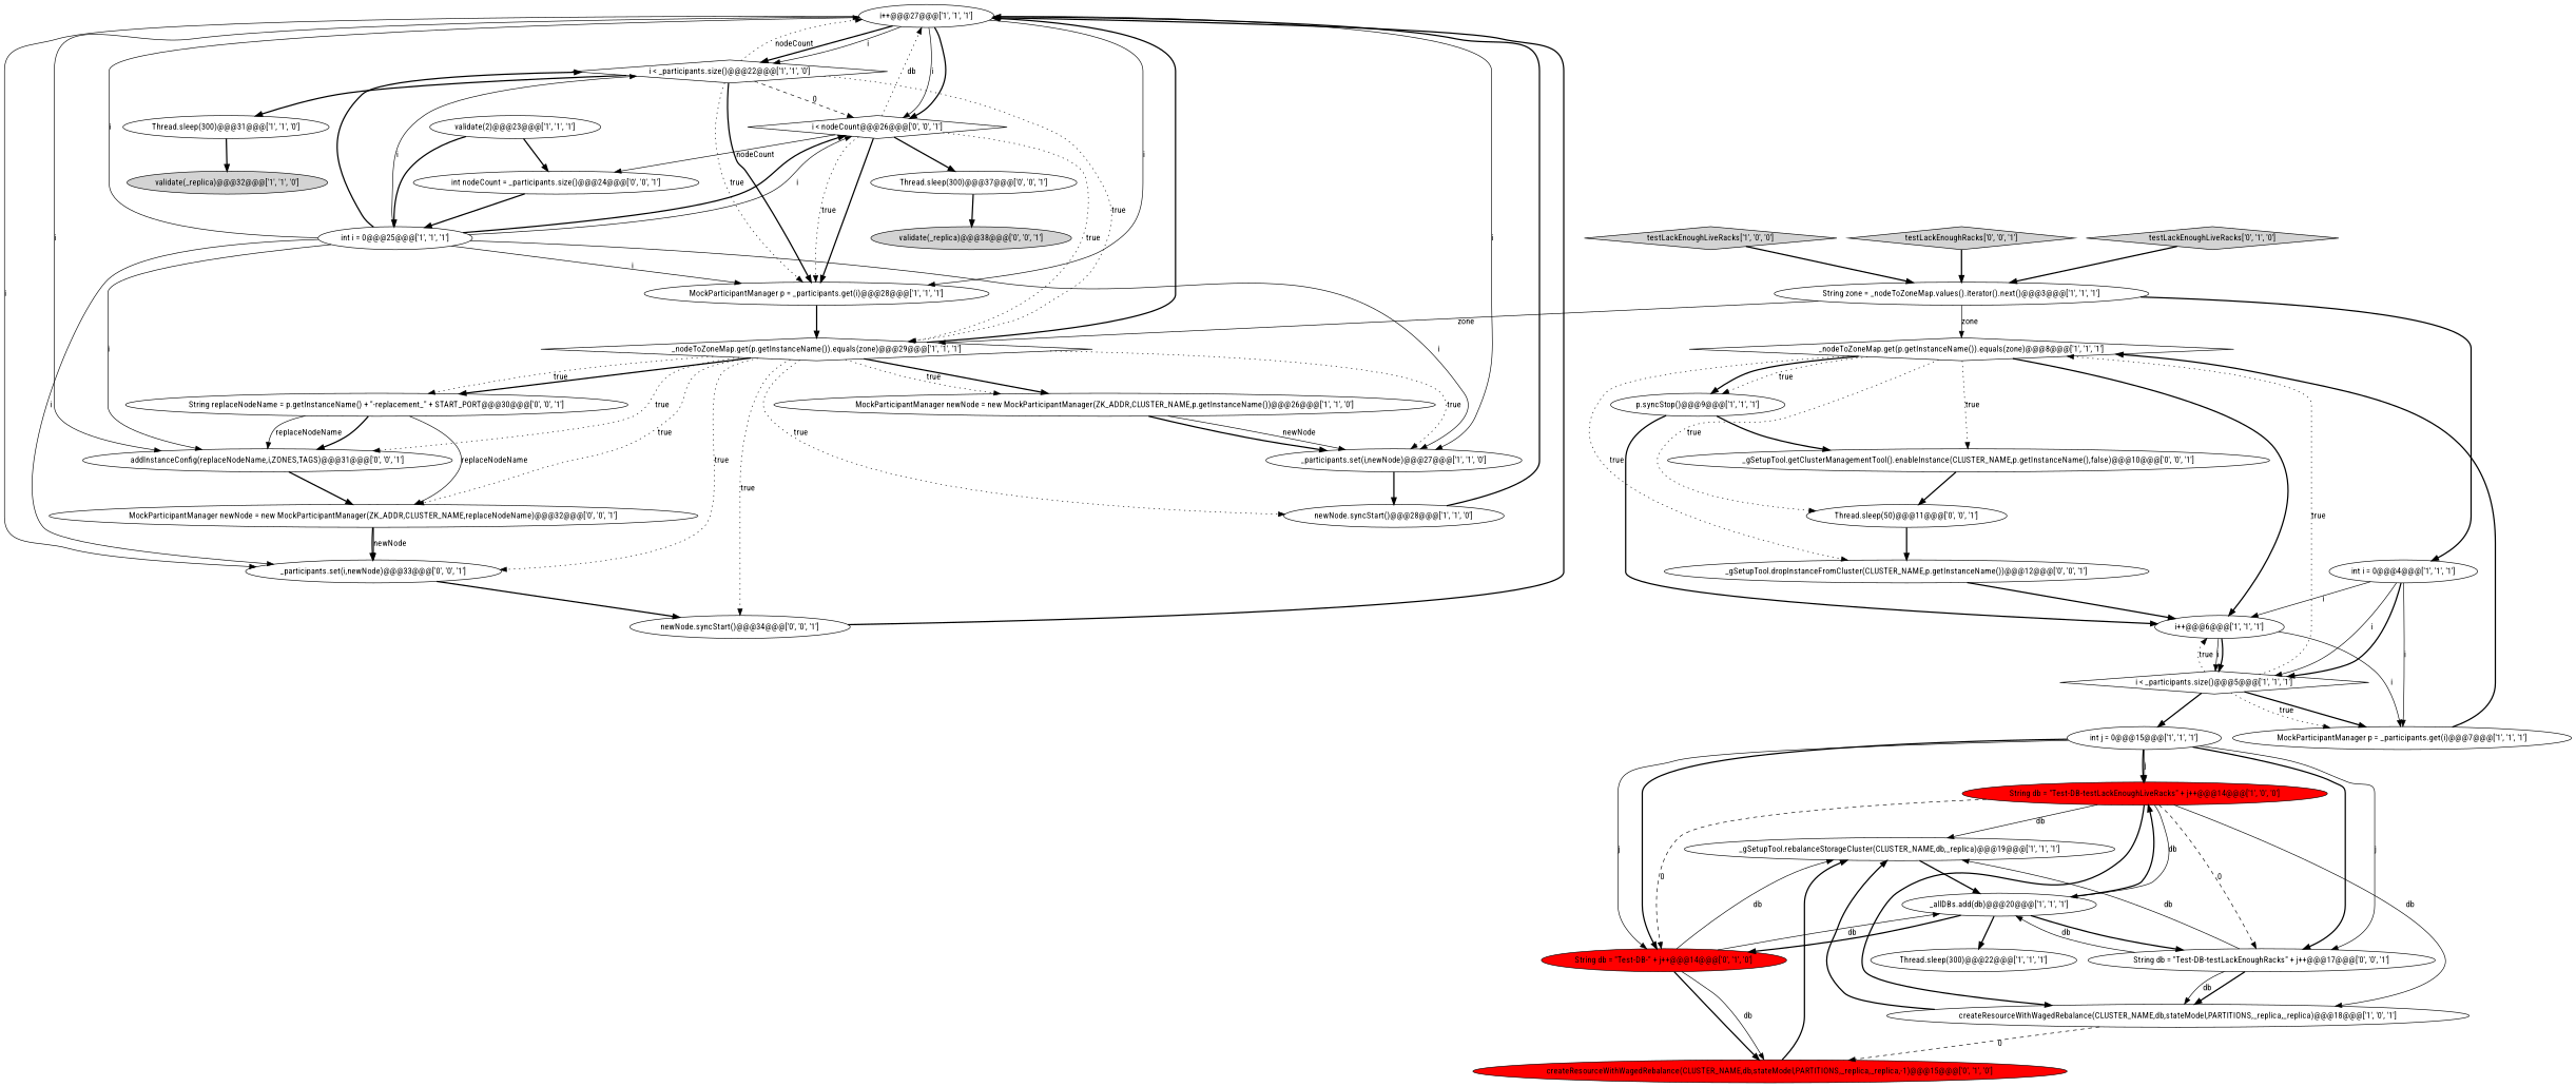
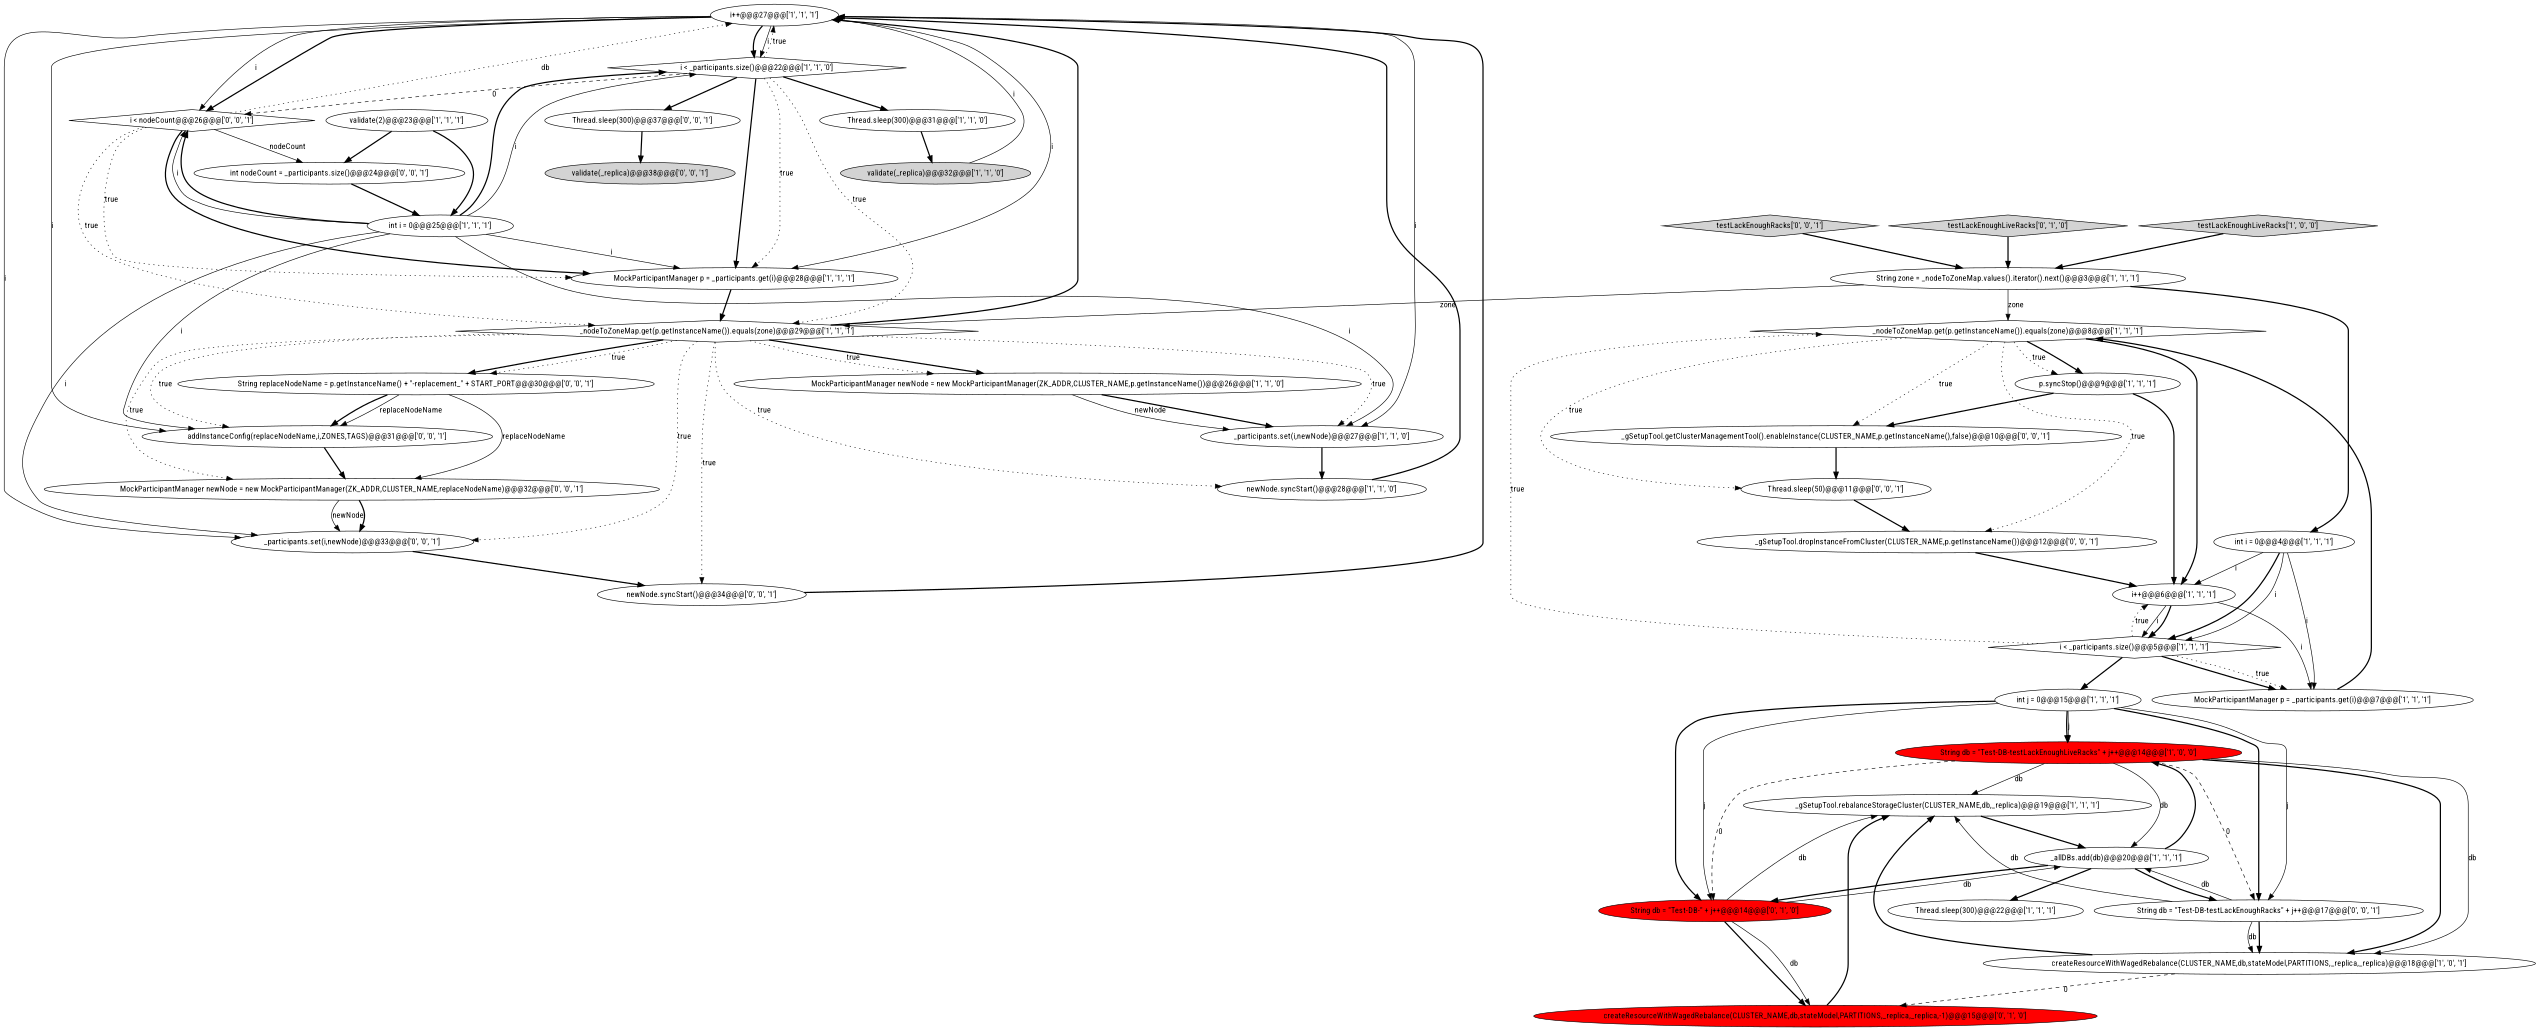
  digraph {
    fontname="Roboto Condensed"
    node [fillcolor=white fontname="Roboto Condensed" shape=ellipse style=filled]
    edge [fontname="Roboto Condensed" style=bold]
    n1 [label="i++@@@27@@@['1', '1', '1']"]
    n2 [label="_participants.set(i,newNode)@@@33@@@['0', '0', '1']"]
    n3 [label="addInstanceConfig(replaceNodeName,i,ZONES,TAGS)@@@31@@@['0', '0', '1']"]
    n4 [label="_participants.set(i,newNode)@@@27@@@['1', '1', '0']"]
    n5 [label="i < _participants.size()@@@22@@@['1', '1', '0']" shape=diamond]
    n6 [label="i < nodeCount@@@26@@@['0', '0', '1']" shape=diamond]
    n7 [label="MockParticipantManager p = _participants.get(i)@@@28@@@['1', '1', '1']"]
    n8 [label="newNode.syncStart()@@@34@@@['0', '0', '1']"]
    n9 [label="MockParticipantManager newNode = new MockParticipantManager(ZK_ADDR,CLUSTER_NAME,replaceNodeName)@@@32@@@['0', '0', '1']"]
    n10 [label="newNode.syncStart()@@@28@@@['1', '1', '0']"]
    n11 [label="_nodeToZoneMap.get(p.getInstanceName()).equals(zone)@@@29@@@['1', '1', '1']" shape=diamond]
    n12 [label="Thread.sleep(300)@@@31@@@['1', '1', '0']"]
    n13 [label="Thread.sleep(300)@@@37@@@['0', '0', '1']"]
    n14 [label="int nodeCount = _participants.size()@@@24@@@['0', '0', '1']"]
    n15 [label="_gSetupTool.rebalanceStorageCluster(CLUSTER_NAME,db,_replica)@@@19@@@['1', '1', '1']"]
    n16 [label="_allDBs.add(db)@@@20@@@['1', '1', '1']"]
    n17 [fillcolor=red label="String db = \"Test-DB-testLackEnoughLiveRacks\" + j++@@@14@@@['1', '0', '0']"]
    n18 [label="String db = \"Test-DB-testLackEnoughRacks\" + j++@@@17@@@['0', '0', '1']"]
    n19 [fillcolor=red label="String db = \"Test-DB-\" + j++@@@14@@@['0', '1', '0']"]
    n20 [label="Thread.sleep(300)@@@22@@@['1', '1', '1']"]
    n21 [fillcolor=lightgray label="validate(_replica)@@@38@@@['0', '0', '1']"]
    n22 [label="i++@@@6@@@['1', '1', '1']"]
    n23 [label="i < _participants.size()@@@5@@@['1', '1', '1']" shape=diamond]
    n24 [label="MockParticipantManager p = _participants.get(i)@@@7@@@['1', '1', '1']"]
    n25 [label="_nodeToZoneMap.get(p.getInstanceName()).equals(zone)@@@8@@@['1', '1', '1']" shape=diamond]
    n26 [label="int j = 0@@@15@@@['1', '1', '1']"]
    n27 [fillcolor=lightgray label="testLackEnoughLiveRacks['0', '1', '0']" shape=diamond]
    n28 [label="String zone = _nodeToZoneMap.values().iterator().next()@@@3@@@['1', '1', '1']"]
    n29 [label="int i = 0@@@4@@@['1', '1', '1']"]
    n30 [label="MockParticipantManager newNode = new MockParticipantManager(ZK_ADDR,CLUSTER_NAME,p.getInstanceName())@@@26@@@['1', '1', '0']"]
    n31 [label="String replaceNodeName = p.getInstanceName() + \"-replacement_\" + START_PORT@@@30@@@['0', '0', '1']"]
    n32 [label="Thread.sleep(50)@@@11@@@['0', '0', '1']"]
    n33 [label="_gSetupTool.dropInstanceFromCluster(CLUSTER_NAME,p.getInstanceName())@@@12@@@['0', '0', '1']"]
    n34 [label="p.syncStop()@@@9@@@['1', '1', '1']"]
    n35 [label="_gSetupTool.getClusterManagementTool().enableInstance(CLUSTER_NAME,p.getInstanceName(),false)@@@10@@@['0', '0', '1']"]
    n36 [fillcolor=red label="createResourceWithWagedRebalance(CLUSTER_NAME,db,stateModel,PARTITIONS,_replica,_replica,-1)@@@15@@@['0', '1', '0']"]
    n37 [label="createResourceWithWagedRebalance(CLUSTER_NAME,db,stateModel,PARTITIONS,_replica,_replica)@@@18@@@['1', '0', '1']"]
    n38 [label="validate(2)@@@23@@@['1', '1', '1']"]
    n39 [label="int i = 0@@@25@@@['1', '1', '1']"]
    n40 [fillcolor=lightgray label="validate(_replica)@@@32@@@['1', '1', '0']"]
    n41 [fillcolor=lightgray label="testLackEnoughLiveRacks['1', '0', '0']" shape=diamond]
    n42 [fillcolor=lightgray label="testLackEnoughRacks['0', '0', '1']" shape=diamond]
    n1 -> n2 [label=i style=solid]
    n1 -> n3 [label=i style=solid]
    n1 -> n4 [label=i style=solid]
    n1 -> n5
    n1 -> n5 [label=i style=solid]
    n1 -> n6 [label=i style=solid]
    n1 -> n6
    n1 -> n7 [label=i style=solid]
    n2 -> n8
    n3 -> n9
    n4 -> n10
-   n5 -> n1 [label=nodeCount style=dotted]
+   n5 -> n1 [label=true style=dotted]
    n5 -> n6 [label=0 style=dashed]
    n5 -> n7 [label=true style=dotted]
    n5 -> n7
    n5 -> n11 [label=true style=dotted]
    n5 -> n12
    n6 -> n1 [label=db style=dotted]
    n6 -> n7 [label=true style=dotted]
    n6 -> n7
    n6 -> n11 [label=true style=dotted]
-   n6 -> n13
+   n5 -> n13
    n6 -> n14 [label=nodeCount style=solid]
    n7 -> n11
    n8 -> n1
    n9 -> n2 [label=newNode style=solid]
    n9 -> n2
    n10 -> n1
    n11 -> n1
    n11 -> n2 [label=true style=dotted]
    n11 -> n3 [label=true style=dotted]
    n11 -> n4 [label=true style=dotted]
    n11 -> n8 [label=true style=dotted]
    n11 -> n9 [label=true style=dotted]
    n11 -> n10 [label=true style=dotted]
    n11 -> n30
    n11 -> n30 [label=true style=dotted]
    n11 -> n31
    n11 -> n31 [label=true style=dotted]
    n12 -> n40
    n13 -> n21
    n14 -> n39
    n15 -> n16
    n16 -> n17
    n16 -> n18
    n16 -> n19
    n16 -> n20
    n17 -> n15 [label=db style=solid]
    n17 -> n16 [label=db style=solid]
    n17 -> n18 [label=0 style=dashed]
    n17 -> n19 [label=0 style=dashed]
    n17 -> n37
    n17 -> n37 [label=db style=solid]
    n18 -> n15 [label=db style=solid]
    n18 -> n16 [label=db style=solid]
    n18 -> n37
    n18 -> n37 [label=db style=solid]
    n19 -> n15 [label=db style=solid]
    n19 -> n16 [label=db style=solid]
    n19 -> n36
    n19 -> n36 [label=db style=solid]
    n22 -> n23 [label=i style=solid]
    n22 -> n23
    n22 -> n24 [label=i style=solid]
    n23 -> n22 [label=true style=dotted]
    n23 -> n24
    n23 -> n24 [label=true style=dotted]
    n23 -> n25 [label=true style=dotted]
    n23 -> n26
    n24 -> n25
    n25 -> n22
    n25 -> n32 [label=true style=dotted]
    n25 -> n33 [label=true style=dotted]
    n25 -> n34
    n25 -> n34 [label=true style=dotted]
    n25 -> n35 [label=true style=dotted]
    n26 -> n17
    n26 -> n17 [label=j style=solid]
    n26 -> n18
    n26 -> n18 [label=j style=solid]
    n26 -> n19
    n26 -> n19 [label=j style=solid]
    n27 -> n28
    n28 -> n11 [label=zone style=solid]
    n28 -> n25 [label=zone style=solid]
    n28 -> n29
    n29 -> n22 [label=i style=solid]
    n29 -> n23
    n29 -> n23 [label=i style=solid]
    n29 -> n24 [label=i style=solid]
    n30 -> n4
    n30 -> n4 [label=newNode style=solid]
    n31 -> n3
    n31 -> n3 [label=replaceNodeName style=solid]
    n31 -> n9 [label=replaceNodeName style=solid]
    n32 -> n33
    n33 -> n22
    n34 -> n22
    n34 -> n35
    n35 -> n32
    n36 -> n15
    n37 -> n15
    n37 -> n36 [label=0 style=dashed]
    n38 -> n14
    n38 -> n39
-   n39 -> n1 [label=i style=solid]
+   n40 -> n1 [label=i style=solid]
    n39 -> n2 [label=i style=solid]
    n39 -> n3 [label=i style=solid]
    n39 -> n4 [label=i style=solid]
    n39 -> n5
    n39 -> n5 [label=i style=solid]
    n39 -> n6
    n39 -> n6 [label=i style=solid]
    n39 -> n7 [label=i style=solid]
    n41 -> n28
    n42 -> n28
  }
